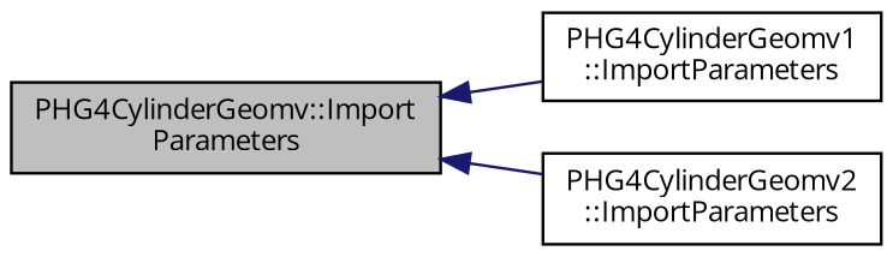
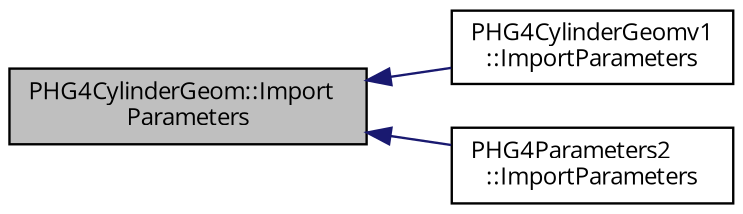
  digraph {
    fontname="Open Sans"
    rankdir=LR
    node [color=black fontname="Open Sans" fontsize=10 shape=record]
    edge [color=midnightblue dir=back fontname="Open Sans" fontsize=10 labelfontname=FreeSans labelfontsize=10 style=solid]
-   n1 [fillcolor=grey75 fontcolor=black height=0.2 label="PHG4CylinderGeomv::Import\lParameters" style=filled width=0.4]
+   n1 [fillcolor=grey75 fontcolor=black height=0.2 label="PHG4CylinderGeom::Import\lParameters" style=filled width=0.4]
    n2 [height=0.2 label="PHG4CylinderGeomv1\l::ImportParameters" width=0.4]
-   n3 [height=0.2 label="PHG4CylinderGeomv2\l::ImportParameters" width=0.4]
+   n3 [height=0.2 label="PHG4Parameters2\l::ImportParameters" width=0.4]
    n1 -> n2
    n1 -> n3
  }
